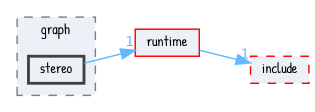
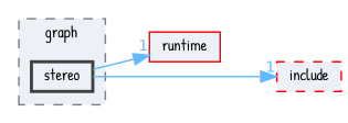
  digraph {
    compound=true
    fontname="Patrick Hand"
    rankdir=LR
    node [color=red fillcolor="#edf0f7" fontname="Patrick Hand" fontsize=10 shape=box]
    edge [color=steelblue1 fontcolor=steelblue1 fontname="Patrick Hand" fontsize=10 headlabel=1 labeldistance=1.5 labelfontname=Helvetica labelfontsize=10]
    n1 [color=grey25 height=0.2 label=stereo style="filled,bold" width=0.4]
    n2 [height=0.2 label=runtime style=filled width=0.4]
    n3 [height=0.2 label=include style="filled,dashed" width=0.4]
    subgraph cluster_1 {
      bgcolor="#edf0f7"
      fontsize=10
      label="graph"
      pencolor=grey50
      style="filled,dashed"
      n1
    }
    n1 -> n2
-   n2 -> n3
+   n1 -> n3
  }
